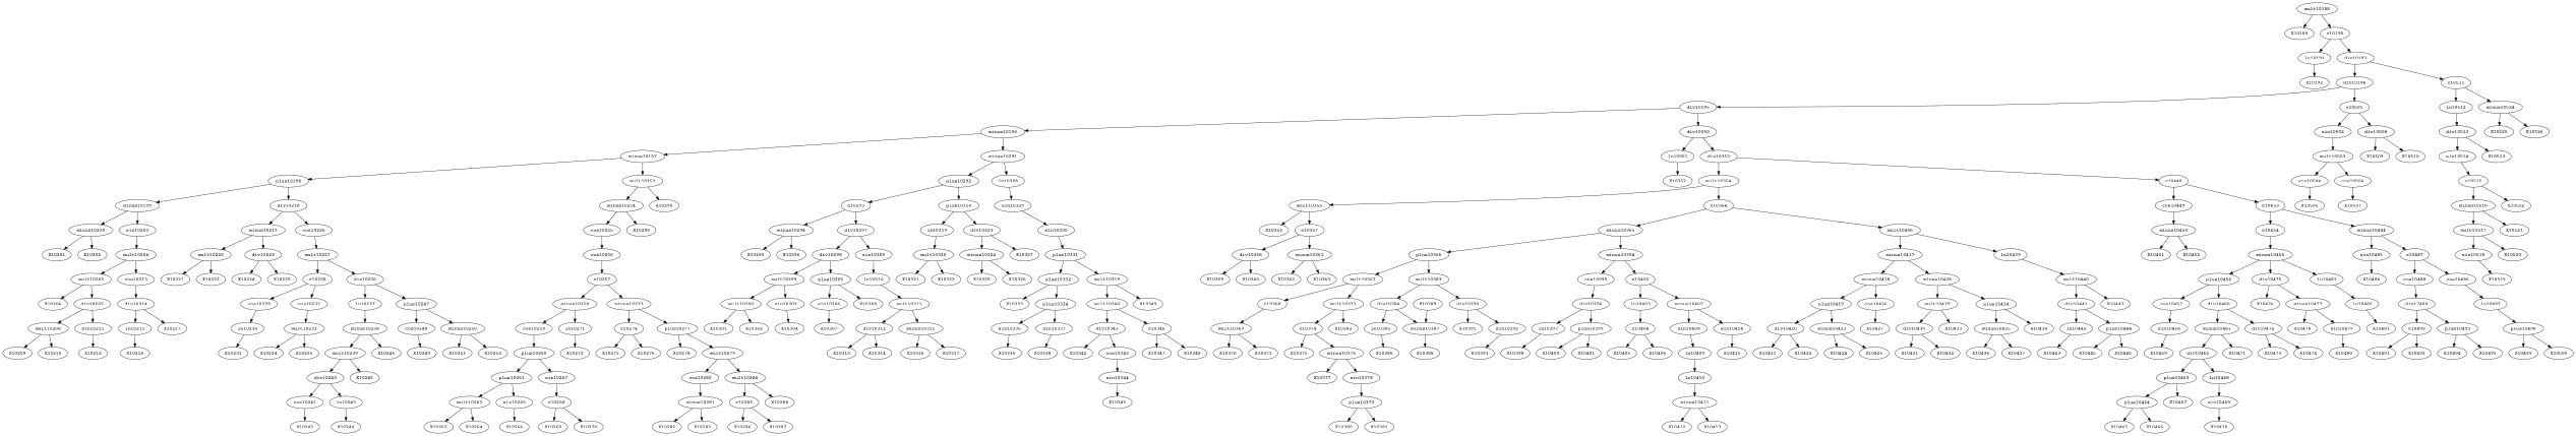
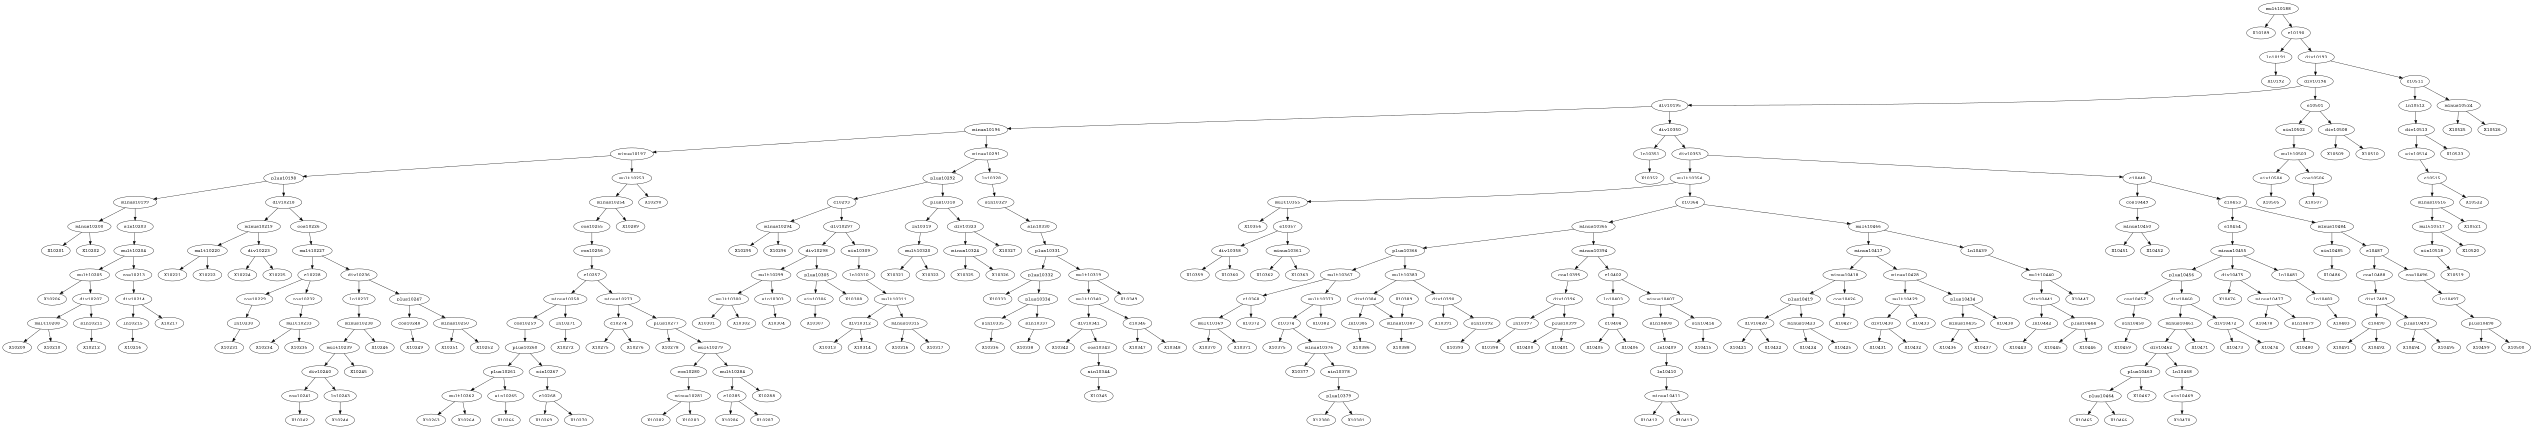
  digraph {
    fontname="Courier Prime"
    node [fontname="Courier Prime"]
    edge [fontname="Courier Prime"]
    mult10188
    X10189
    e10190
    ln10191
    div10193
    X10192
    div10194
    e10511
    minus10200
    X10201
    X10202
    minus10199
    sin10203
    mult10204
    mult10205
    X10206
    div10207
    mult10208
    sin10211
    X10209
    X10210
    X10212
    cos10213
    div10214
    ln10215
    X10216
    X10217
    plus10198
    div10218
    minus10219
    cos10226
    mult10220
    X10221
    X10222
    div10223
    X10224
    X10225
    mult10227
    ln10230
    X10231
    cos10229
    e10228
    cos10232
    mult10233
    X10234
    X10235
    div10236
    ln10237
    plus10247
    cos10241
    X10242
    div10240
    ln10243
    X10244
    mult10239
    X10245
    minus10238
    X10246
    cos10248
    minus10250
    X10249
    X10251
    X10252
    minus10197
    mult10253
    minus10254
    X10290
    mult10262
    X10263
    X10264
    plus10261
    sin10265
    X10266
    plus10260
    sin10267
    e10268
    X10269
    X10270
    cos10259
    minus10258
    ln10271
    X10272
    e10257
    minus10273
    e10274
    plus10277
    X10275
    X10276
    X10278
    mult10279
    cos10280
    mult10284
    minus10281
    X10282
    X10283
    e10285
    X10288
    X10286
    X10287
    cos10256
    cos10255
    X10289
    minus10196
    minus10291
    plus10292
    ln10328
    minus10294
    X10295
    X10296
    e10293
    div10297
    div10298
    sin10309
    mult10300
    X10301
    X10302
    mult10299
    sin10303
    X10304
    plus10305
    sin10306
    X10308
    X10307
    ln10310
    div10312
    X10313
    X10314
    mult10311
    minus10315
    X10316
    X10317
    plus10318
    ln10319
    div10323
    mult10320
    X10321
    X10322
    minus10324
    X10327
    X10325
    X10326
    sin10329
    plus10332
    X10333
    plus10334
    sin10335
    sin10337
    X10336
    X10338
    plus10331
    n151 [label=mult10319]
    mult10340
    X10349
    div10341
    X10342
    cos10343
    sin10344
    X10345
    e10346
    X10347
    X10348
    sin10330
    div10195
    div10350
    ln10351
    div10353
    X10352
    mult10354
    e10448
    mult10355
    X10356
    e10357
    div10358
    minus10361
    X10359
    X10360
    X10362
    X10363
    e10364
    minus10365
    n181 [label=mult10466]
    mult10369
    X10370
    X10371
    e10368
+   X10372
    mult10367
    mult10373
    e10374
    X10382
    X10375
    minus10376
    X10377
    sin10378
    plus10379
    n196 [label=X12380]
    X10381
    plus10366
    mult10383
    div10384
    div10390
    ln10385
    X10386
    minus10387
    X10388
    X10389
    X10391
    sin10392
    X10393
    minus10394
    cos10395
    e10402
    ln10397
    X10398
    div10396
    plus10399
    X10400
    X10401
    ln10403
    minus10407
    e10404
    X10405
    X10406
    sin10408
    sin10414
    minus10411
    X10412
    X10413
    ln10410
    ln10409
    X10415
    minus10417
    ln10439
    div10420
    X10421
    X10422
    plus10419
    minus10423
    X10424
    X10425
    minus10418
    cos10426
    X10427
    minus10428
    mult10429
    plus10434
    div10430
    X10431
    X10432
    X10433
    minus10435
    X10438
    X10436
    X10437
    mult10440
    ln10442
    X10443
    div10441
    plus10444
    X10445
    X10446
    X10447
    cos10449
    e10453
    minus10450
    X10451
    X10452
    e10454
    minus10484
    sin10458
    X10459
    cos10457
    plus10456
    div10460
    minus10461
    div10472
    plus10464
    X10465
    X10466
    plus10463
    X10467
    div10462
    ln10468
    sin10469
    X10470
    X10471
    X10473
    X10474
    minus10455
    div10475
    ln10481
    X10476
    minus10477
    X10478
    sin10479
    X10480
    ln10482
    X10483
    sin10485
    e10487
    X10486
    cos10488
    cos10496
    e10490
    X10491
    X10492
    n307 [label=div17489]
    plus10493
    X10494
    X10495
    ln10497
    plus10498
    X10499
    X10500
    e10501
    sin10502
    div10508
    sin10504
    X10505
    mult10503
    cos10506
    X10507
    X10509
    X10510
    ln10512
    minus10524
    sin10518
    X10519
    mult10517
    X10520
    minus10516
    X10521
    e10515
    X10522
    sin10514
    div10513
    X10523
    X10525
    X10526
    mult10188 -> X10189
    mult10188 -> e10190
    e10190 -> ln10191
    e10190 -> div10193
    ln10191 -> X10192
    div10193 -> div10194
    div10193 -> e10511
    div10194 -> div10195
    div10194 -> e10501
    e10511 -> ln10512
    e10511 -> minus10524
    minus10200 -> X10201
    minus10200 -> X10202
    minus10199 -> minus10200
    minus10199 -> sin10203
    sin10203 -> mult10204
    mult10204 -> mult10205
    mult10204 -> cos10213
    mult10205 -> X10206
    mult10205 -> div10207
    div10207 -> mult10208
    div10207 -> sin10211
    mult10208 -> X10209
    mult10208 -> X10210
    sin10211 -> X10212
    cos10213 -> div10214
    div10214 -> ln10215
    div10214 -> X10217
    ln10215 -> X10216
    plus10198 -> minus10199
    plus10198 -> div10218
    div10218 -> minus10219
    div10218 -> cos10226
    minus10219 -> mult10220
    minus10219 -> div10223
    cos10226 -> mult10227
    mult10220 -> X10221
    mult10220 -> X10222
    div10223 -> X10224
    div10223 -> X10225
    mult10227 -> e10228
    mult10227 -> div10236
    ln10230 -> X10231
    cos10229 -> ln10230
    e10228 -> cos10229
    e10228 -> cos10232
    cos10232 -> mult10233
    mult10233 -> X10234
    mult10233 -> X10235
    div10236 -> ln10237
    div10236 -> plus10247
    ln10237 -> minus10238
    plus10247 -> cos10248
    plus10247 -> minus10250
    cos10241 -> X10242
    div10240 -> cos10241
    div10240 -> ln10243
    ln10243 -> X10244
    mult10239 -> div10240
    mult10239 -> X10245
    minus10238 -> mult10239
    minus10238 -> X10246
    cos10248 -> X10249
    minus10250 -> X10251
    minus10250 -> X10252
    minus10197 -> plus10198
    minus10197 -> mult10253
    mult10253 -> minus10254
    mult10253 -> X10290
    minus10254 -> cos10255
    minus10254 -> X10289
    mult10262 -> X10263
    mult10262 -> X10264
    plus10261 -> mult10262
    plus10261 -> sin10265
    sin10265 -> X10266
    plus10260 -> plus10261
    plus10260 -> sin10267
    sin10267 -> e10268
    e10268 -> X10269
    e10268 -> X10270
    cos10259 -> plus10260
    minus10258 -> cos10259
    minus10258 -> ln10271
    ln10271 -> X10272
    e10257 -> minus10258
    e10257 -> minus10273
    minus10273 -> e10274
    minus10273 -> plus10277
    e10274 -> X10275
    e10274 -> X10276
    plus10277 -> X10278
    plus10277 -> mult10279
    mult10279 -> cos10280
    mult10279 -> mult10284
    cos10280 -> minus10281
    mult10284 -> e10285
    mult10284 -> X10288
    minus10281 -> X10282
    minus10281 -> X10283
    e10285 -> X10286
    e10285 -> X10287
    cos10256 -> e10257
    cos10255 -> cos10256
    minus10196 -> minus10197
    minus10196 -> minus10291
    minus10291 -> plus10292
    minus10291 -> ln10328
    plus10292 -> e10293
    plus10292 -> plus10318
    ln10328 -> sin10329
    minus10294 -> X10295
    minus10294 -> X10296
    e10293 -> minus10294
    e10293 -> div10297
    div10297 -> div10298
    div10297 -> sin10309
    div10298 -> mult10299
    div10298 -> plus10305
    sin10309 -> ln10310
    mult10300 -> X10301
    mult10300 -> X10302
    mult10299 -> mult10300
    mult10299 -> sin10303
    sin10303 -> X10304
    plus10305 -> sin10306
    plus10305 -> X10308
    sin10306 -> X10307
    ln10310 -> mult10311
    div10312 -> X10313
    div10312 -> X10314
    mult10311 -> div10312
    mult10311 -> minus10315
    minus10315 -> X10316
    minus10315 -> X10317
    plus10318 -> ln10319
    plus10318 -> div10323
    ln10319 -> mult10320
    div10323 -> minus10324
    div10323 -> X10327
    mult10320 -> X10321
    mult10320 -> X10322
    minus10324 -> X10325
    minus10324 -> X10326
    sin10329 -> sin10330
    plus10332 -> X10333
    plus10332 -> plus10334
    plus10334 -> sin10335
    plus10334 -> sin10337
    sin10335 -> X10336
    sin10337 -> X10338
    plus10331 -> plus10332
    plus10331 -> n151
    n151 -> mult10340
    n151 -> X10349
    mult10340 -> div10341
    mult10340 -> e10346
    div10341 -> X10342
    div10341 -> cos10343
    cos10343 -> sin10344
    sin10344 -> X10345
    e10346 -> X10347
    e10346 -> X10348
    sin10330 -> plus10331
    div10195 -> minus10196
    div10195 -> div10350
    div10350 -> ln10351
    div10350 -> div10353
    ln10351 -> X10352
    div10353 -> mult10354
    div10353 -> e10448
    mult10354 -> mult10355
    mult10354 -> e10364
    e10448 -> cos10449
    e10448 -> e10453
    mult10355 -> X10356
    mult10355 -> e10357
    e10357 -> div10358
    e10357 -> minus10361
    div10358 -> X10359
    div10358 -> X10360
    minus10361 -> X10362
    minus10361 -> X10363
    e10364 -> minus10365
    e10364 -> n181
    minus10365 -> plus10366
    minus10365 -> minus10394
    n181 -> minus10417
    n181 -> ln10439
    mult10369 -> X10370
    mult10369 -> X10371
    e10368 -> mult10369
+   e10368 -> X10372
    mult10367 -> e10368
    mult10367 -> mult10373
    mult10373 -> e10374
    mult10373 -> X10382
    e10374 -> X10375
    e10374 -> minus10376
    minus10376 -> X10377
    minus10376 -> sin10378
    sin10378 -> plus10379
    plus10379 -> n196
    plus10379 -> X10381
    plus10366 -> mult10367
    plus10366 -> mult10383
    mult10383 -> div10384
    mult10383 -> div10390
    div10384 -> ln10385
    div10384 -> minus10387
    div10390 -> X10391
    div10390 -> sin10392
    ln10385 -> X10386
    minus10387 -> X10388
    X10389 -> minus10387
    sin10392 -> X10393
    minus10394 -> cos10395
    minus10394 -> e10402
    cos10395 -> div10396
    e10402 -> ln10403
    e10402 -> minus10407
    ln10397 -> X10398
    div10396 -> ln10397
    div10396 -> plus10399
    plus10399 -> X10400
    plus10399 -> X10401
    ln10403 -> e10404
    minus10407 -> sin10408
    minus10407 -> sin10414
    e10404 -> X10405
    e10404 -> X10406
    sin10408 -> ln10409
    sin10414 -> X10415
    minus10411 -> X10412
    minus10411 -> X10413
    ln10410 -> minus10411
    ln10409 -> ln10410
    minus10417 -> minus10418
    minus10417 -> minus10428
    ln10439 -> mult10440
    div10420 -> X10421
    div10420 -> X10422
    plus10419 -> div10420
    plus10419 -> minus10423
    minus10423 -> X10424
    minus10423 -> X10425
    minus10418 -> plus10419
    minus10418 -> cos10426
    cos10426 -> X10427
    minus10428 -> mult10429
    minus10428 -> plus10434
    mult10429 -> div10430
    mult10429 -> X10433
    plus10434 -> minus10435
    plus10434 -> X10438
    div10430 -> X10431
    div10430 -> X10432
    minus10435 -> X10436
    minus10435 -> X10437
    mult10440 -> div10441
    mult10440 -> X10447
    ln10442 -> X10443
    div10441 -> ln10442
    div10441 -> plus10444
    plus10444 -> X10445
    plus10444 -> X10446
    cos10449 -> minus10450
    e10453 -> e10454
    e10453 -> minus10484
    minus10450 -> X10451
    minus10450 -> X10452
    e10454 -> minus10455
    minus10484 -> sin10485
    minus10484 -> e10487
    sin10458 -> X10459
    cos10457 -> sin10458
    plus10456 -> cos10457
    plus10456 -> div10460
    div10460 -> minus10461
    div10460 -> div10472
    minus10461 -> div10462
    minus10461 -> X10471
    div10472 -> X10473
    div10472 -> X10474
    plus10464 -> X10465
    plus10464 -> X10466
    plus10463 -> plus10464
    plus10463 -> X10467
    div10462 -> plus10463
    div10462 -> ln10468
    ln10468 -> sin10469
    sin10469 -> X10470
    minus10455 -> plus10456
    minus10455 -> div10475
    minus10455 -> ln10481
    div10475 -> X10476
    div10475 -> minus10477
    ln10481 -> ln10482
    minus10477 -> X10478
    minus10477 -> sin10479
    sin10479 -> X10480
    ln10482 -> X10483
    sin10485 -> X10486
    e10487 -> cos10488
    e10487 -> cos10496
    cos10488 -> n307
    cos10496 -> ln10497
    e10490 -> X10491
    e10490 -> X10492
    n307 -> e10490
    n307 -> plus10493
    plus10493 -> X10494
    plus10493 -> X10495
    ln10497 -> plus10498
    plus10498 -> X10499
    plus10498 -> X10500
    e10501 -> sin10502
    e10501 -> div10508
    sin10502 -> mult10503
    div10508 -> X10509
    div10508 -> X10510
    sin10504 -> X10505
    mult10503 -> sin10504
    mult10503 -> cos10506
    cos10506 -> X10507
    ln10512 -> div10513
    minus10524 -> X10525
    minus10524 -> X10526
    sin10518 -> X10519
    mult10517 -> sin10518
    mult10517 -> X10520
    minus10516 -> mult10517
    minus10516 -> X10521
    e10515 -> minus10516
    e10515 -> X10522
    sin10514 -> e10515
    div10513 -> sin10514
    div10513 -> X10523
  }
